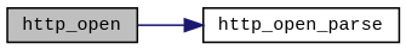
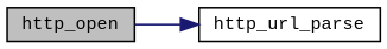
  digraph {
    rankdir=LR
    fontname="Liberation Mono"
    node [color=black fontname="Liberation Mono" fontsize=10 shape=record style=filled]
    n1 [fillcolor=grey75 fontcolor=black height=0.2 label=http_open width=0.4]
-   n2 [fillcolor=white height=0.2 label=http_open_parse width=0.4]
+   n2 [fillcolor=white height=0.2 label=http_url_parse width=0.4]
    n1 -> n2 [color=midnightblue fontname="Liberation Mono" fontsize=10 labelfontname=Helvetica labelfontsize=10 style=solid]
  }
